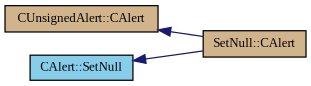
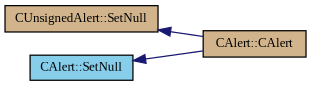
  digraph {
    fontname="Liberation Serif"
    rankdir=LR
    node [color=black fillcolor=tan fontname="Liberation Serif" fontsize=10 shape=record style=filled]
    edge [color=midnightblue dir=back fontname="Liberation Serif" fontsize=10 labelfontname=Helvetica labelfontsize=10 style=solid]
-   n1 [fontcolor=black height=0.2 label="CUnsignedAlert::CAlert" width=0.4]
-   n2 [height=0.2 label="SetNull::CAlert" width=0.4]
+   n1 [fontcolor=black height=0.2 label="CUnsignedAlert::SetNull" width=0.4]
+   n2 [height=0.2 label="CAlert::CAlert" width=0.4]
    n3 [fillcolor=skyblue height=0.2 label="CAlert::SetNull" width=0.4]
    n1 -> n2
    n3 -> n2
  }
